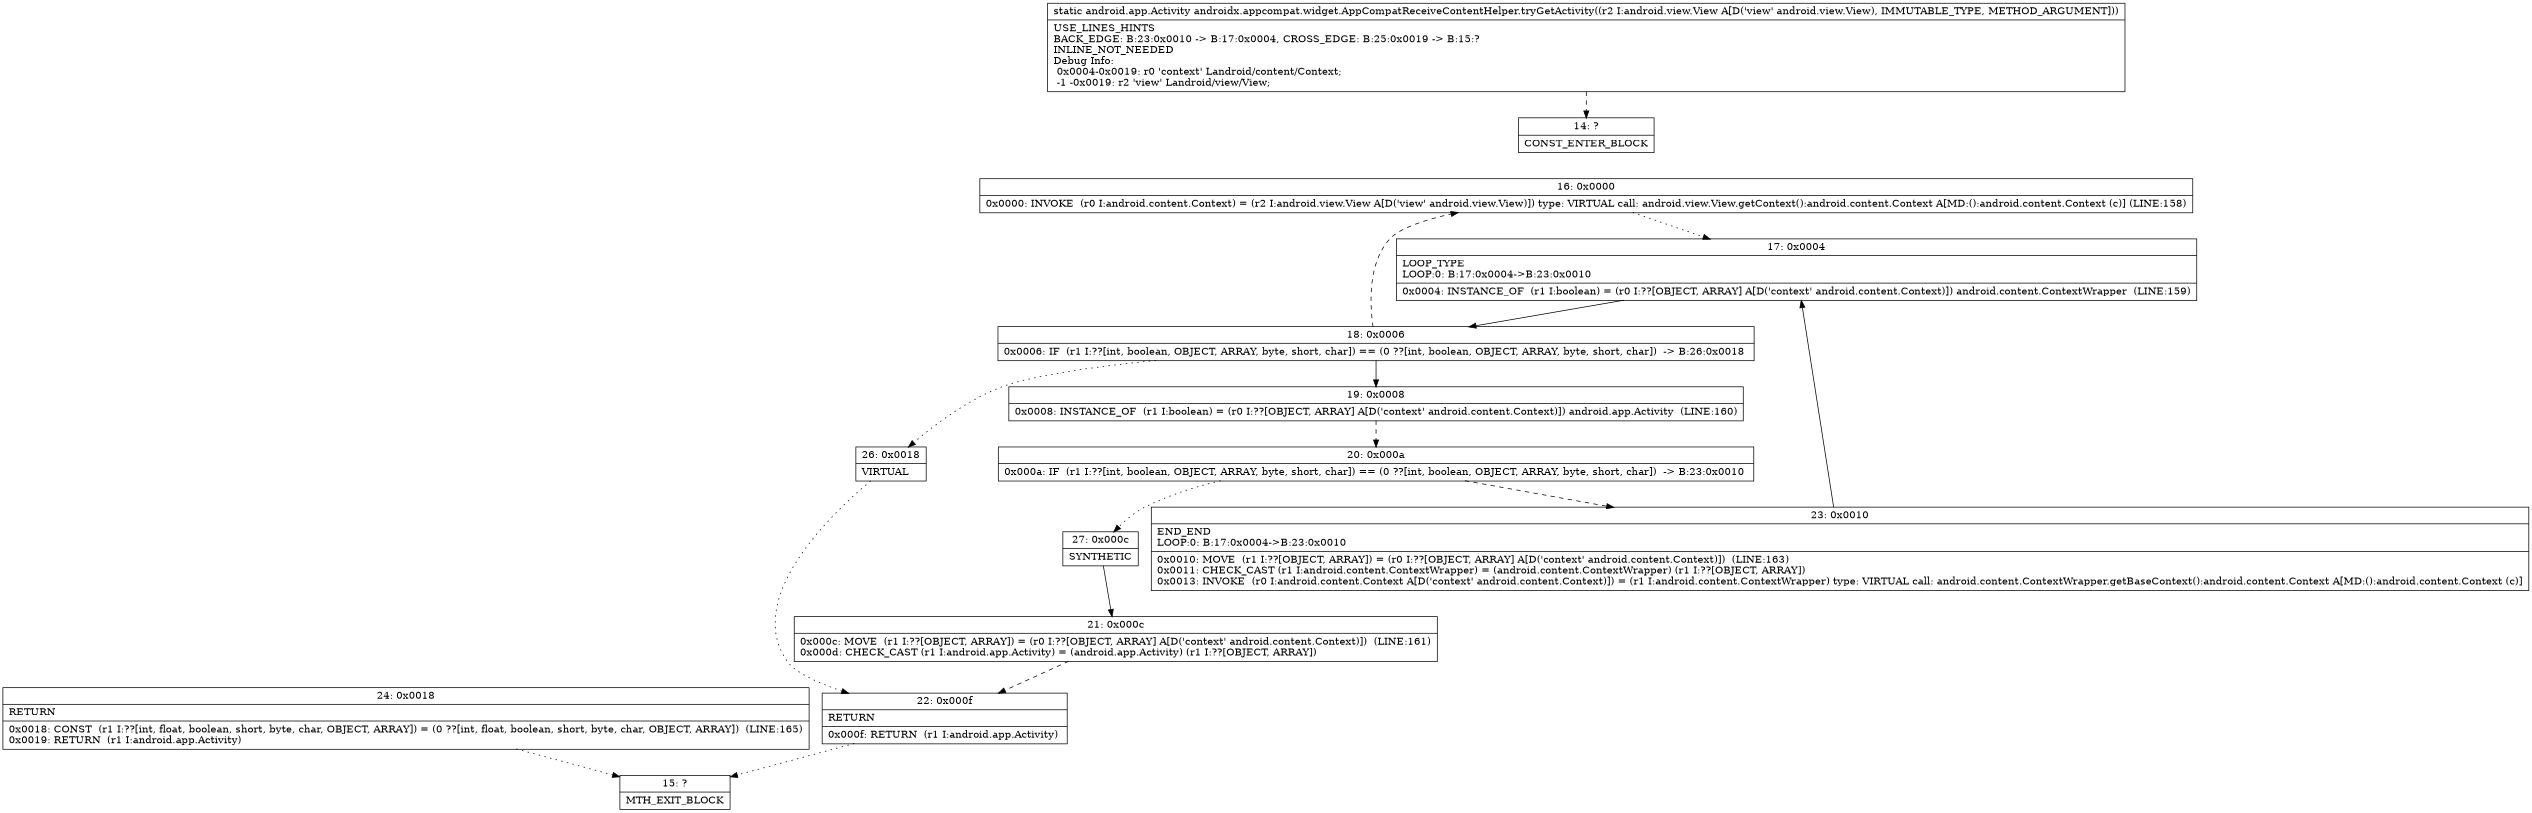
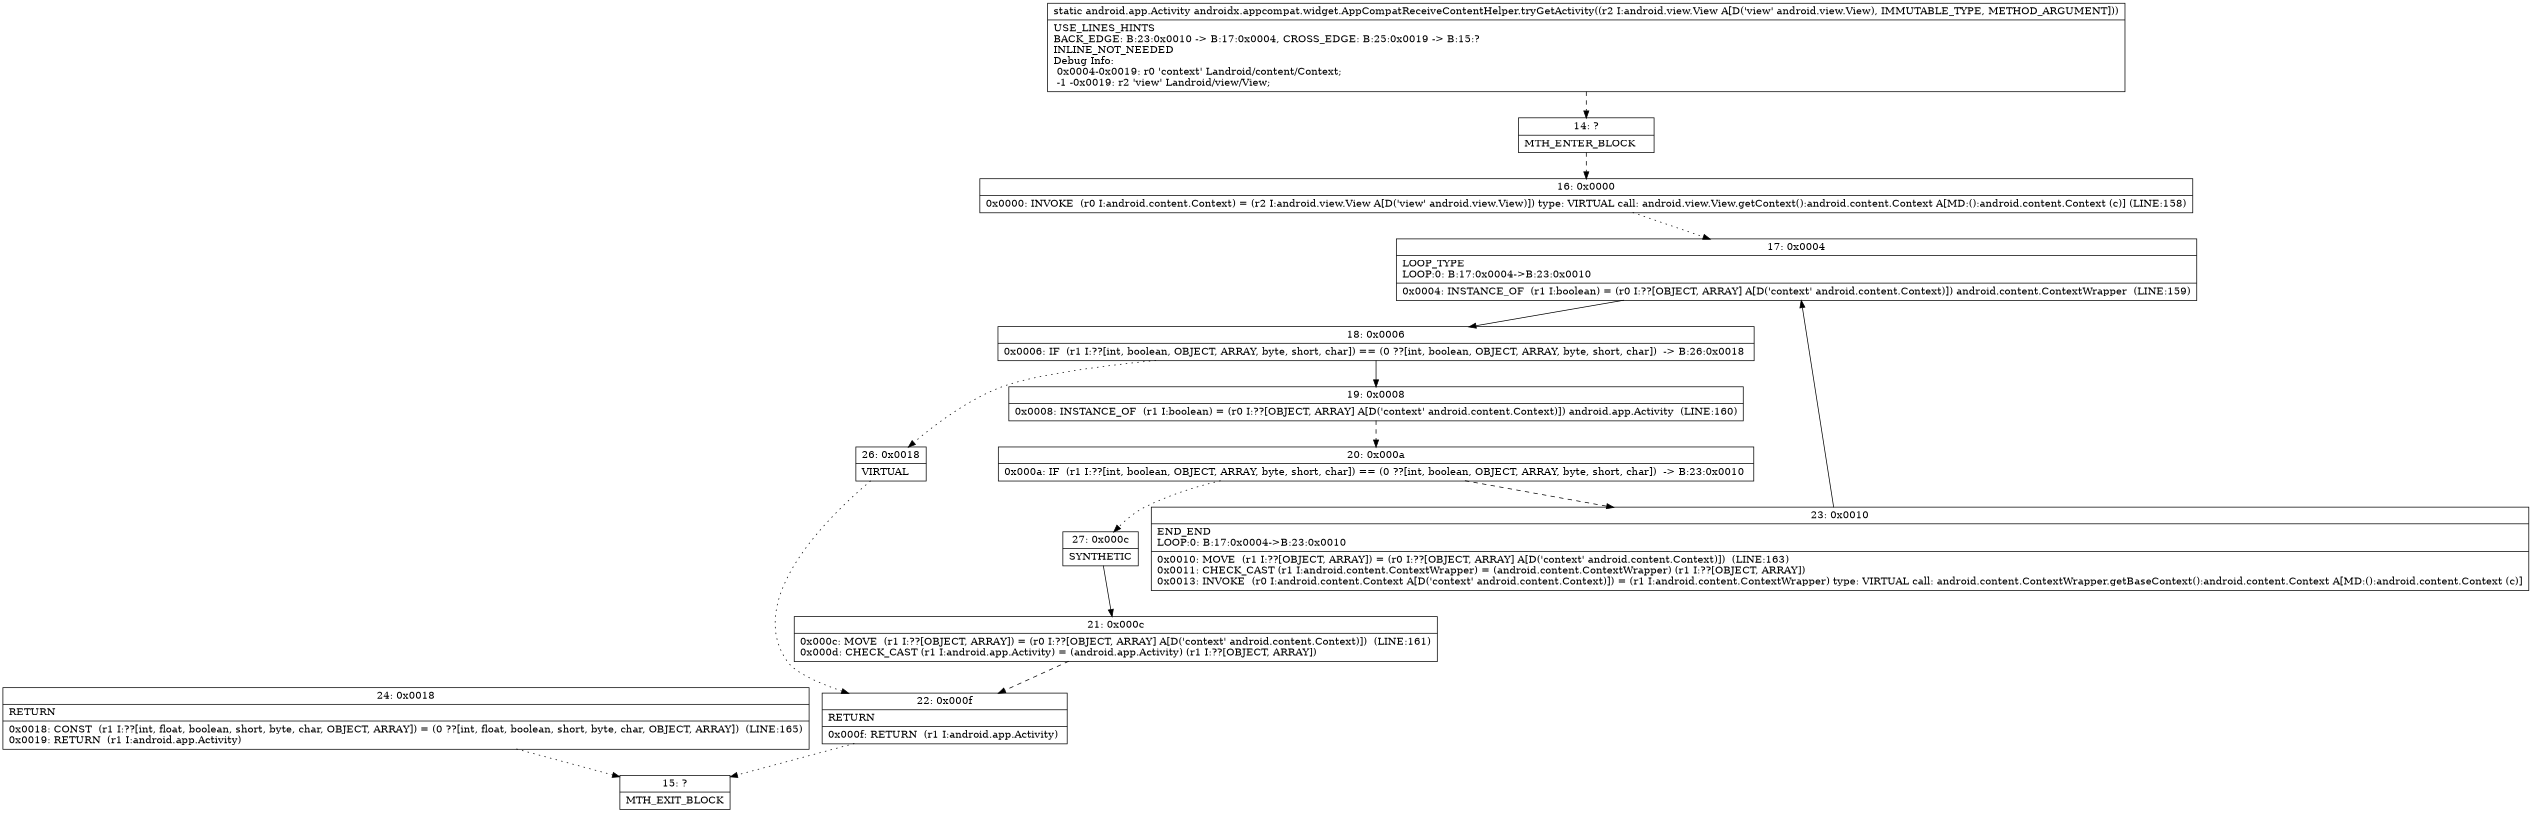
  digraph {
    node [shape=record]
    edge [style=dotted]
-   n1 [label="{14\:\ ?|CONST_ENTER_BLOCK\l}"]
+   n1 [label="{14\:\ ?|MTH_ENTER_BLOCK\l}"]
    n2 [label="{16\:\ 0x0000|0x0000: INVOKE  (r0 I:android.content.Context) = (r2 I:android.view.View A[D('view' android.view.View)]) type: VIRTUAL call: android.view.View.getContext():android.content.Context A[MD:():android.content.Context (c)] (LINE:158)\l}"]
    n3 [label="{17\:\ 0x0004|LOOP_TYPE\lLOOP:0: B:17:0x0004\-\>B:23:0x0010\l|0x0004: INSTANCE_OF  (r1 I:boolean) = (r0 I:??[OBJECT, ARRAY] A[D('context' android.content.Context)]) android.content.ContextWrapper  (LINE:159)\l}"]
    n4 [label="{18\:\ 0x0006|0x0006: IF  (r1 I:??[int, boolean, OBJECT, ARRAY, byte, short, char]) == (0 ??[int, boolean, OBJECT, ARRAY, byte, short, char])  \-\> B:26:0x0018 \l}"]
    n5 [label="{19\:\ 0x0008|0x0008: INSTANCE_OF  (r1 I:boolean) = (r0 I:??[OBJECT, ARRAY] A[D('context' android.content.Context)]) android.app.Activity  (LINE:160)\l}"]
    n6 [label="{26\:\ 0x0018|VIRTUAL\l}"]
    n7 [label="{20\:\ 0x000a|0x000a: IF  (r1 I:??[int, boolean, OBJECT, ARRAY, byte, short, char]) == (0 ??[int, boolean, OBJECT, ARRAY, byte, short, char])  \-\> B:23:0x0010 \l}"]
    n8 [label="{22\:\ 0x000f|RETURN\l|0x000f: RETURN  (r1 I:android.app.Activity) \l}"]
    n9 [label="{23\:\ 0x0010|END_END\lLOOP:0: B:17:0x0004\-\>B:23:0x0010\l|0x0010: MOVE  (r1 I:??[OBJECT, ARRAY]) = (r0 I:??[OBJECT, ARRAY] A[D('context' android.content.Context)])  (LINE:163)\l0x0011: CHECK_CAST (r1 I:android.content.ContextWrapper) = (android.content.ContextWrapper) (r1 I:??[OBJECT, ARRAY]) \l0x0013: INVOKE  (r0 I:android.content.Context A[D('context' android.content.Context)]) = (r1 I:android.content.ContextWrapper) type: VIRTUAL call: android.content.ContextWrapper.getBaseContext():android.content.Context A[MD:():android.content.Context (c)]\l}"]
    n10 [label="{27\:\ 0x000c|SYNTHETIC\l}"]
    n11 [label="{21\:\ 0x000c|0x000c: MOVE  (r1 I:??[OBJECT, ARRAY]) = (r0 I:??[OBJECT, ARRAY] A[D('context' android.content.Context)])  (LINE:161)\l0x000d: CHECK_CAST (r1 I:android.app.Activity) = (android.app.Activity) (r1 I:??[OBJECT, ARRAY]) \l}"]
    n12 [label="{15\:\ ?|MTH_EXIT_BLOCK\l}"]
    n13 [label="{24\:\ 0x0018|RETURN\l|0x0018: CONST  (r1 I:??[int, float, boolean, short, byte, char, OBJECT, ARRAY]) = (0 ??[int, float, boolean, short, byte, char, OBJECT, ARRAY])  (LINE:165)\l0x0019: RETURN  (r1 I:android.app.Activity) \l}"]
    n14 [label="{static android.app.Activity androidx.appcompat.widget.AppCompatReceiveContentHelper.tryGetActivity((r2 I:android.view.View A[D('view' android.view.View), IMMUTABLE_TYPE, METHOD_ARGUMENT]))  | USE_LINES_HINTS\lBACK_EDGE: B:23:0x0010 \-\> B:17:0x0004, CROSS_EDGE: B:25:0x0019 \-\> B:15:?\lINLINE_NOT_NEEDED\lDebug Info:\l  0x0004\-0x0019: r0 'context' Landroid\/content\/Context;\l  \-1 \-0x0019: r2 'view' Landroid\/view\/View;\l}"]
-   n4 -> n2 [style=dashed]
+   n1 -> n2 [style=dashed]
    n2 -> n3
    n3 -> n4 [style=solid]
    n4 -> n5 [style=solid]
    n4 -> n6
    n5 -> n7 [style=dashed]
    n6 -> n8
    n7 -> n9 [style=dashed]
    n7 -> n10
    n8 -> n12
    n9 -> n3 [style=solid]
    n10 -> n11 [style=solid]
    n11 -> n8 [style=dashed]
    n13 -> n12
    n14 -> n1 [style=dashed]
  }
